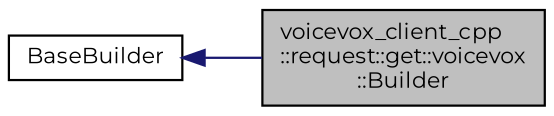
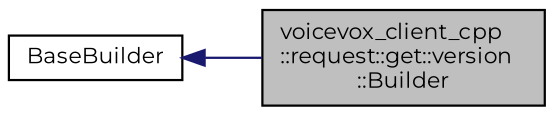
  digraph {
    rankdir=LR
    fontname=Montserrat
    node [color=black fontname=Montserrat fontsize=10 shape=record style=filled]
-   n1 [fillcolor=grey75 fontcolor=black height=0.2 label="voicevox_client_cpp\l::request::get::voicevox\l::Builder" width=0.4]
+   n1 [fillcolor=grey75 fontcolor=black height=0.2 label="voicevox_client_cpp\l::request::get::version\l::Builder" width=0.4]
    n2 [fillcolor=white height=0.2 label=BaseBuilder width=0.4]
    n2 -> n1 [color=midnightblue dir=back fontname=Montserrat fontsize=10 labelfontname=Helvetica labelfontsize=10 style=solid]
  }
